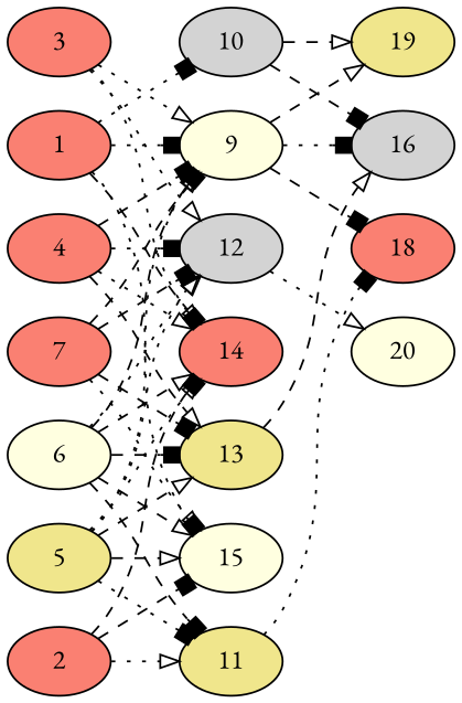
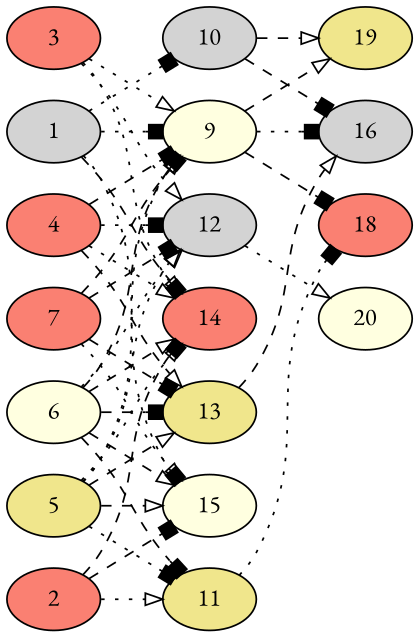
  digraph {
    fontname="EB Garamond"
    rankdir=LR
    node [alpha=0.15 fillcolor=salmon fontname="EB Garamond" style=filled]
    edge [arrowhead=onormal fontname="EB Garamond" style=dashed]
-   1 [alpha=0.19 expect_size=52354048]
+   1 [alpha=0.19 expect_size=52354048 fillcolor=lightgrey]
    9 [alpha=0.16 expect_size=9532416 fillcolor=lightyellow]
    10 [alpha=0.00 expect_size=45492224 fillcolor=lightgrey]
    14 [expect_size=40731648]
    15 [alpha=0.12 expect_size=50830336 fillcolor=lightyellow]
    16 [expect_size=39799808 fillcolor=lightgrey]
    18 [alpha=0.17 expect_size=14291968]
    19 [alpha=0.02 expect_size=33008640 fillcolor=khaki]
    2 [alpha=0.14 expect_size=36718592]
    11 [alpha=0.03 expect_size=46298112 fillcolor=khaki]
    3 [alpha=0.05 expect_size=35958784]
    12 [alpha=0.11 expect_size=44673024 fillcolor=lightgrey]
    20 [alpha=0.14 expect_size=24043520 fillcolor=lightyellow]
    4 [alpha=0.04 expect_size=32953344]
    13 [alpha=0.03 expect_size=29853696 fillcolor=khaki]
    5 [expect_size=29643776 fillcolor=khaki]
    6 [alpha=0.13 expect_size=9716736 fillcolor=lightyellow]
    7 [alpha=0.17 expect_size=48655360]
    1 -> 9 [arrowhead=box style=dotted]
    1 -> 10 [arrowhead=box style=dotted]
    1 -> 14
    1 -> 15 [arrowhead=box style=dotted]
    9 -> 16 [arrowhead=box style=dotted]
    9 -> 18 [arrowhead=box]
    9 -> 19
    10 -> 16 [arrowhead=box]
    10 -> 19
    2 -> 14 [arrowhead=box]
    2 -> 15 [arrowhead=box]
    2 -> 11 [style=dotted]
    11 -> 18 [arrowhead=box style=dotted]
    3 -> 9 [style=dotted]
    3 -> 14 [arrowhead=box style=dotted]
    3 -> 12 [style=dotted]
    12 -> 20 [style=dotted]
    4 -> 9 [arrowhead=box]
    4 -> 14 [style=dotted]
    4 -> 12 [arrowhead=box style=dotted]
    4 -> 13
    13 -> 16
    5 -> 9 [style=dotted]
    5 -> 14 [style=dotted]
    5 -> 15
    5 -> 11 [arrowhead=box style=dotted]
    5 -> 12 [style=dotted]
    5 -> 13
    6 -> 9 [arrowhead=box]
    6 -> 14
    6 -> 15
    6 -> 11 [arrowhead=box]
    6 -> 12 [style=dotted]
    6 -> 13 [arrowhead=box]
    7 -> 9
    7 -> 15 [style=dotted]
    7 -> 12 [arrowhead=box]
    7 -> 13 [arrowhead=box]
  }
